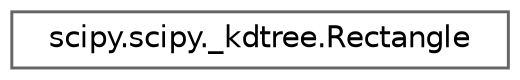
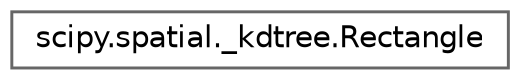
  digraph {
    rankdir=TB
-   n1 [color=grey40 fillcolor=white fontname=Helvetica fontsize=10 height=0.2 label="scipy.scipy._kdtree.Rectangle" shape=box style=filled width=0.4]
+   n1 [color=grey40 fillcolor=white fontname=Helvetica fontsize=10 height=0.2 label="scipy.spatial._kdtree.Rectangle" shape=box style=filled width=0.4]
  }
